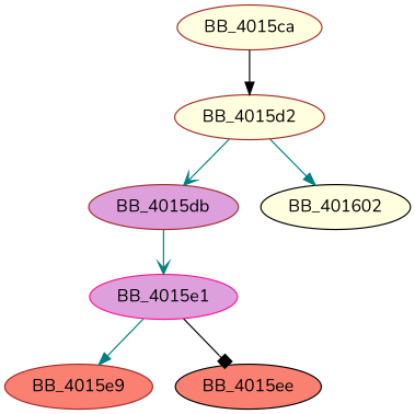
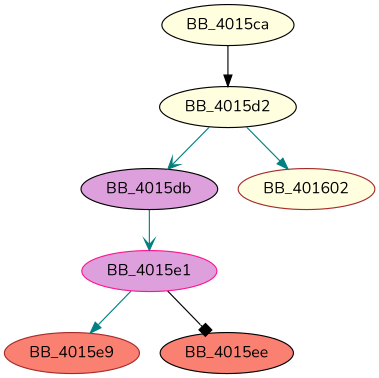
  digraph {
    fontname=Nunito
    node [color=black fillcolor=lightyellow fontname=Nunito style=filled]
    edge [arrowhead=normal color=teal fontname=Nunito]
-   BB_4015d2 [color=brown]
-   BB_4015ca [color=brown]
-   BB_4015db [color=brown fillcolor=plum]
-   BB_401602
+   BB_4015d2
+   BB_4015ca
+   BB_4015db [fillcolor=plum]
+   BB_401602 [color=brown]
    BB_4015e1 [color=deeppink fillcolor=plum]
    BB_4015e9 [color=brown fillcolor=salmon]
    BB_4015ee [fillcolor=salmon]
    BB_4015d2 -> BB_4015db [arrowhead=vee]
    BB_4015d2 -> BB_401602
    BB_4015ca -> BB_4015d2 [color=black]
    BB_4015db -> BB_4015e1 [arrowhead=vee]
    BB_4015e1 -> BB_4015e9
    BB_4015e1 -> BB_4015ee [arrowhead=box color=black]
  }
